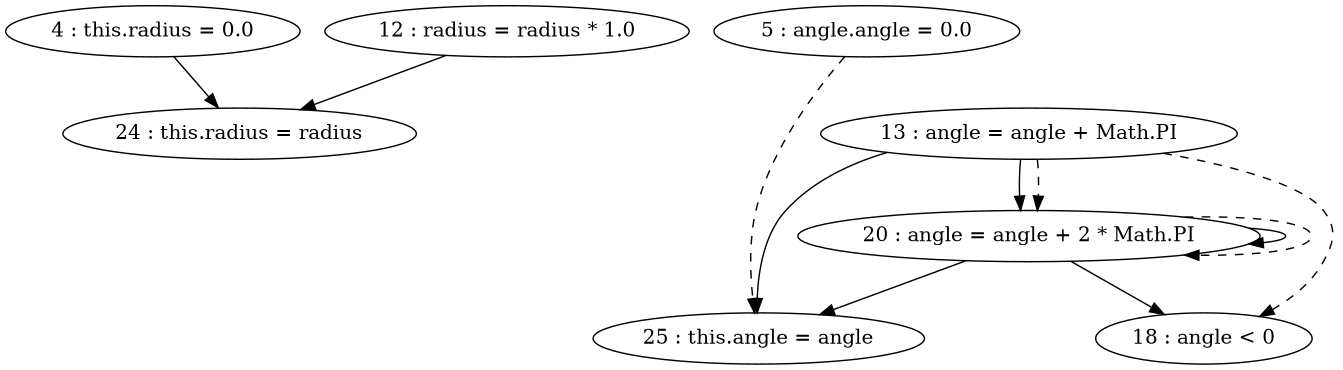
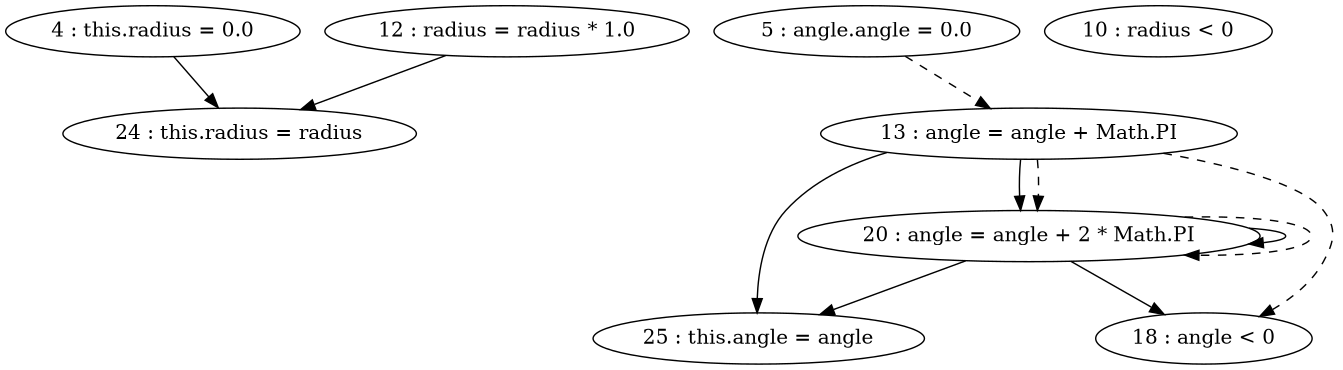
  digraph {
    "4 : this.radius = 0.0"
    "24 : this.radius = radius"
    n3 [label="5 : angle.angle = 0.0"]
    "25 : this.angle = angle"
+   "10 : radius < 0"
    "12 : radius = radius * 1.0"
    "13 : angle = angle + Math.PI"
    "18 : angle < 0"
    "20 : angle = angle + 2 * Math.PI"
    "4 : this.radius = 0.0" -> "24 : this.radius = radius" [style=solid]
-   n3 -> "25 : this.angle = angle" [style=dashed]
+   n3 -> "13 : angle = angle + Math.PI" [style=dashed]
    "12 : radius = radius * 1.0" -> "24 : this.radius = radius"
    "13 : angle = angle + Math.PI" -> "25 : this.angle = angle"
    "13 : angle = angle + Math.PI" -> "18 : angle < 0" [style=dashed]
    "13 : angle = angle + Math.PI" -> "20 : angle = angle + 2 * Math.PI"
    "13 : angle = angle + Math.PI" -> "20 : angle = angle + 2 * Math.PI" [style=dashed]
    "20 : angle = angle + 2 * Math.PI" -> "25 : this.angle = angle"
    "20 : angle = angle + 2 * Math.PI" -> "18 : angle < 0"
    "20 : angle = angle + 2 * Math.PI" -> "20 : angle = angle + 2 * Math.PI"
    "20 : angle = angle + 2 * Math.PI" -> "20 : angle = angle + 2 * Math.PI" [style=dashed]
  }
